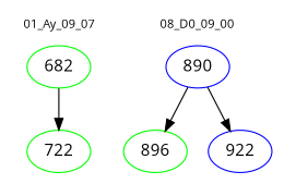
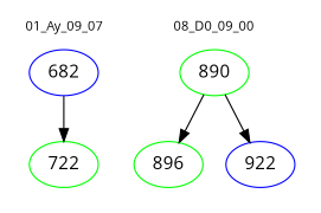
  digraph {
    fontname="Open Sans"
    node [color=blue fontname="Open Sans"]
    edge [color=black fontname="Open Sans"]
-   n1 [color=green label=682]
+   n1 [label=682]
    n2 [color=green label=722]
-   n3 [label=890]
+   n3 [color=green label=890]
    n4 [color=green label=896]
    n5 [label=922]
    subgraph cluster_1 {
      color=white
      fontsize=10
      label="01_Ay_09_07"
      n1
      n2
    }
    subgraph cluster_2 {
      color=white
      fontsize=10
      label="08_D0_09_00"
      n3
      n4
      n5
    }
    n1 -> n2
    n3 -> n4
    n3 -> n5
  }
